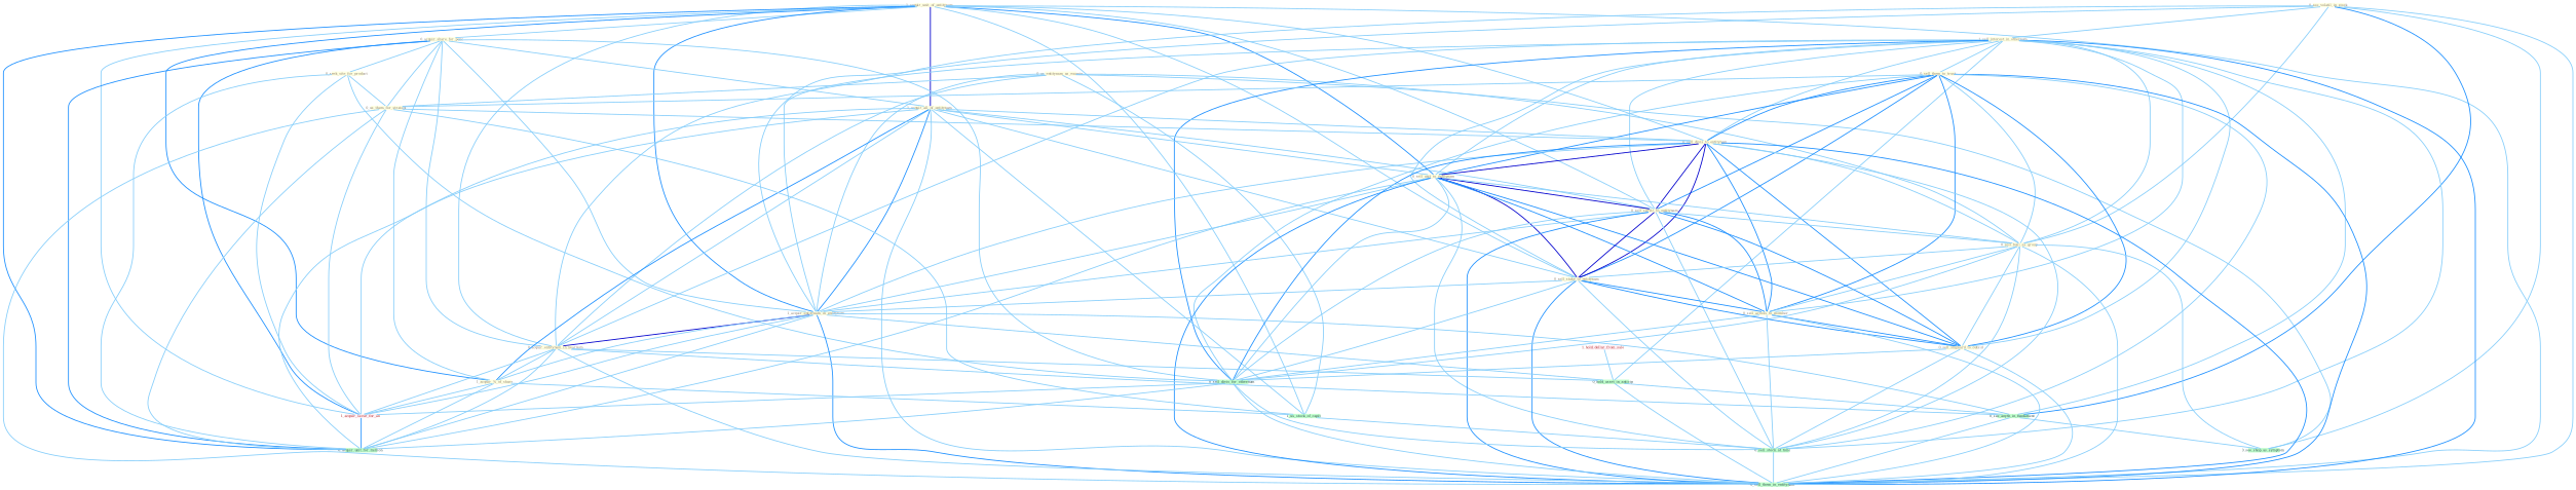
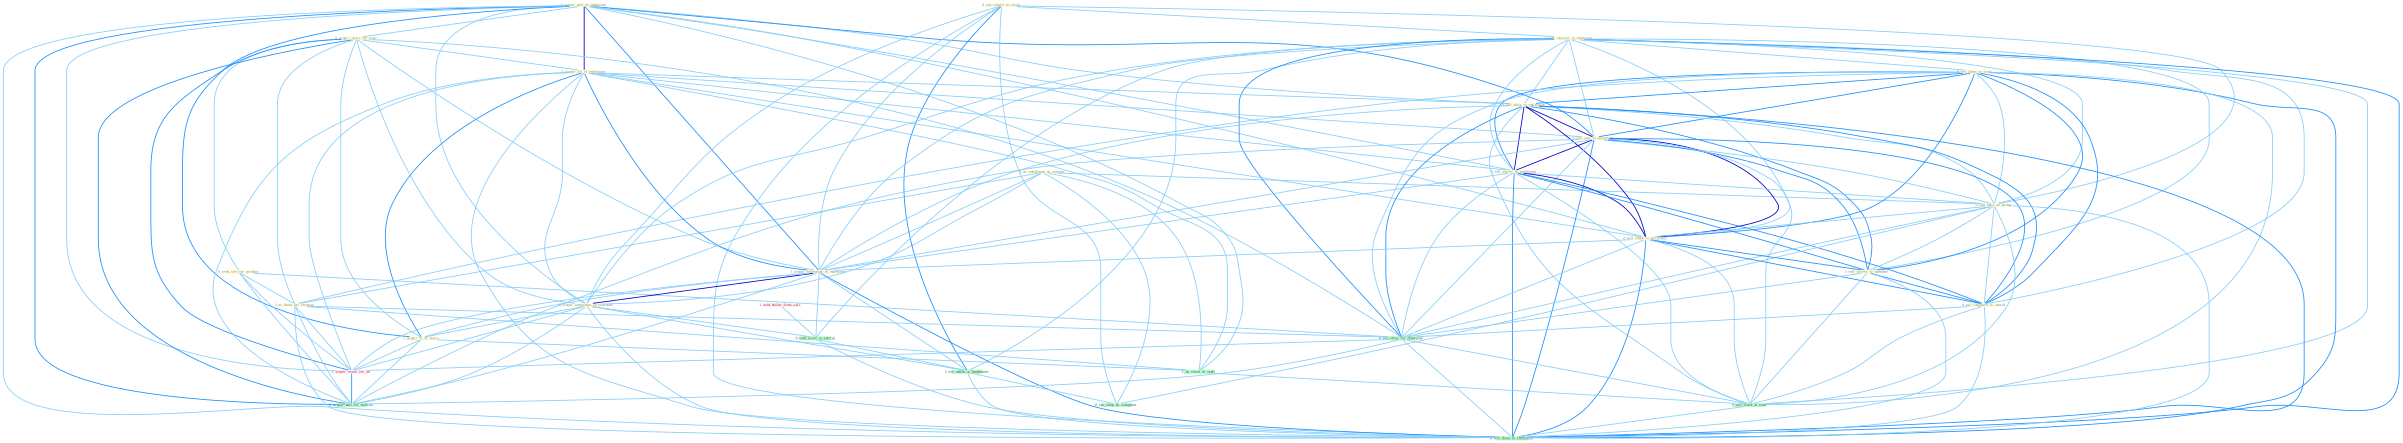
  graph {
    node [color="#ffffe0" fixedsize=true fontcolor="#8b7d6b" fontsize=4 shape=polygon style=filled]
    edge [color="#87cefa" w=1]
    "1_acquir_unit_of_entitynam " [height=.06 width=.5]
    "0_us_entitynam_as_examin " [height=.06 width=.5]
    "0_see_volatil_in_stock " [height=.06 width=.5]
    "1_sell_interest_in_othernum " [height=.06 width=.5]
    "0_acquir_share_for_penc " [height=.06 width=.5]
    "0_sell_them_to_trust " [height=.06 width=.5]
    "1_acquir_all_of_entitynam " [height=.06 width=.5]
    "0_seek_site_for_product " [height=.06 width=.5]
    "0_sell_divis_to_entitynam " [height=.06 width=.5]
    "0_sell_unit_to_entitynam " [height=.06 width=.5]
    "0_sell_servic_to_entitynam " [height=.06 width=.5]
    "0_sell_busi_as_group " [height=.06 width=.5]
    "0_sell_stake_to_entitynam " [height=.06 width=.5]
    "0_sell_access_to_member " [height=.06 width=.5]
    "1_acquir_entitynam_in_entitynam " [height=.06 width=.5]
    "0_acquir_entitynam_in_yearnum " [height=.06 width=.5]
    "0_sell_shipyard_to_outsid " [height=.06 width=.5]
    "1_acquir_%_of_share " [height=.06 width=.5]
    "0_us_them_for_strategi " [height=.06 width=.5]
    "1_acquir_secur_for_an " [color="#fff0f5" fontcolor="#b22222" height=.06 width=.5]
    "1_hold_dollar_from_sale " [color="#fff0f5" fontcolor="#b22222" height=.06 width=.5]
    "1_us_stock_of_capit " [color="#BDFCC9" fontcolor="#2f4f4f" height=.06 width=.5]
    "0_acquir_unit_for_million " [color="#BDFCC9" fontcolor="#2f4f4f" height=.06 width=.5]
    "0_sell_them_in_entitynam " [color="#BDFCC9" fontcolor="#2f4f4f" height=.06 width=.5]
    "0_see_shop_as_symptom " [color="#BDFCC9" fontcolor="#2f4f4f" height=.06 width=.5]
    "0_see_anyth_in_fundament " [color="#BDFCC9" fontcolor="#2f4f4f" height=.06 width=.5]
    "0_hold_asset_in_anticip " [color="#BDFCC9" fontcolor="#2f4f4f" height=.06 width=.5]
    "0_sell_divis_for_othernum " [color="#BDFCC9" fontcolor="#2f4f4f" height=.06 width=.5]
    "0_sell_stock_at_time " [color="#BDFCC9" fontcolor="#2f4f4f" height=.06 width=.5]
    subgraph sub_1 {
      "1_acquir_unit_of_entitynam "
      "0_us_entitynam_as_examin "
      "0_see_volatil_in_stock "
      "1_sell_interest_in_othernum "
      "0_acquir_share_for_penc "
      "0_sell_them_to_trust "
      "1_acquir_all_of_entitynam "
      "0_seek_site_for_product "
      "0_sell_divis_to_entitynam "
      "0_sell_unit_to_entitynam "
      "0_sell_servic_to_entitynam "
      "0_sell_busi_as_group "
      "0_sell_stake_to_entitynam "
      "0_sell_access_to_member "
      "1_acquir_entitynam_in_entitynam "
      "0_acquir_entitynam_in_yearnum "
      "0_sell_shipyard_to_outsid "
      "1_acquir_%_of_share "
      "0_us_them_for_strategi "
    }
    subgraph sub_2 {
      "1_acquir_secur_for_an "
      "1_hold_dollar_from_sale "
    }
    "1_acquir_unit_of_entitynam " -- "0_acquir_share_for_penc "
    "1_acquir_unit_of_entitynam " -- "1_acquir_all_of_entitynam " [color="#0000cd" w=3]
    "1_acquir_unit_of_entitynam " -- "0_sell_divis_to_entitynam "
    "1_acquir_unit_of_entitynam " -- "0_sell_unit_to_entitynam " [color="#1e90ff" w=2]
    "1_acquir_unit_of_entitynam " -- "0_sell_servic_to_entitynam "
    "1_acquir_unit_of_entitynam " -- "0_sell_stake_to_entitynam "
    "1_acquir_unit_of_entitynam " -- "1_acquir_entitynam_in_entitynam " [color="#1e90ff" w=2]
    "1_acquir_unit_of_entitynam " -- "0_acquir_entitynam_in_yearnum "
    "1_acquir_unit_of_entitynam " -- "1_acquir_%_of_share " [color="#1e90ff" w=2]
    "1_acquir_unit_of_entitynam " -- "1_acquir_secur_for_an "
    "1_acquir_unit_of_entitynam " -- "1_us_stock_of_capit "
    "1_acquir_unit_of_entitynam " -- "0_acquir_unit_for_million " [color="#1e90ff" w=2]
    "1_acquir_unit_of_entitynam " -- "0_sell_them_in_entitynam "
    "0_us_entitynam_as_examin " -- "0_sell_busi_as_group "
    "0_us_entitynam_as_examin " -- "1_acquir_entitynam_in_entitynam "
    "0_us_entitynam_as_examin " -- "0_acquir_entitynam_in_yearnum "
    "0_us_entitynam_as_examin " -- "0_us_them_for_strategi "
    "0_us_entitynam_as_examin " -- "1_us_stock_of_capit "
    "0_us_entitynam_as_examin " -- "0_see_shop_as_symptom "
    "0_see_volatil_in_stock " -- "1_sell_interest_in_othernum "
    "0_see_volatil_in_stock " -- "0_sell_busi_as_group "
    "0_see_volatil_in_stock " -- "1_acquir_entitynam_in_entitynam "
    "0_see_volatil_in_stock " -- "0_acquir_entitynam_in_yearnum "
    "0_see_volatil_in_stock " -- "0_sell_them_in_entitynam "
    "0_see_volatil_in_stock " -- "0_see_shop_as_symptom "
    "0_see_volatil_in_stock " -- "0_see_anyth_in_fundament " [color="#1e90ff" w=2]
    "1_sell_interest_in_othernum " -- "0_sell_them_to_trust "
    "1_sell_interest_in_othernum " -- "0_sell_divis_to_entitynam "
    "1_sell_interest_in_othernum " -- "0_sell_unit_to_entitynam "
    "1_sell_interest_in_othernum " -- "0_sell_servic_to_entitynam "
    "1_sell_interest_in_othernum " -- "0_sell_busi_as_group "
    "1_sell_interest_in_othernum " -- "0_sell_stake_to_entitynam "
    "1_sell_interest_in_othernum " -- "0_sell_access_to_member "
    "1_sell_interest_in_othernum " -- "1_acquir_entitynam_in_entitynam "
    "1_sell_interest_in_othernum " -- "0_acquir_entitynam_in_yearnum "
    "1_sell_interest_in_othernum " -- "0_sell_shipyard_to_outsid "
    "1_sell_interest_in_othernum " -- "0_sell_them_in_entitynam " [color="#1e90ff" w=2]
    "1_sell_interest_in_othernum " -- "0_see_anyth_in_fundament "
    "1_sell_interest_in_othernum " -- "0_hold_asset_in_anticip "
    "1_sell_interest_in_othernum " -- "0_sell_divis_for_othernum " [color="#1e90ff" w=2]
    "1_sell_interest_in_othernum " -- "0_sell_stock_at_time "
    "0_acquir_share_for_penc " -- "1_acquir_all_of_entitynam "
    "0_acquir_share_for_penc " -- "0_seek_site_for_product "
    "0_acquir_share_for_penc " -- "1_acquir_entitynam_in_entitynam "
    "0_acquir_share_for_penc " -- "0_acquir_entitynam_in_yearnum "
    "0_acquir_share_for_penc " -- "1_acquir_%_of_share "
    "0_acquir_share_for_penc " -- "0_us_them_for_strategi "
    "0_acquir_share_for_penc " -- "1_acquir_secur_for_an " [color="#1e90ff" w=2]
    "0_acquir_share_for_penc " -- "0_acquir_unit_for_million " [color="#1e90ff" w=2]
    "0_acquir_share_for_penc " -- "0_sell_divis_for_othernum "
    "0_sell_them_to_trust " -- "0_sell_divis_to_entitynam " [color="#1e90ff" w=2]
    "0_sell_them_to_trust " -- "0_sell_unit_to_entitynam " [color="#1e90ff" w=2]
    "0_sell_them_to_trust " -- "0_sell_servic_to_entitynam " [color="#1e90ff" w=2]
    "0_sell_them_to_trust " -- "0_sell_busi_as_group "
    "0_sell_them_to_trust " -- "0_sell_stake_to_entitynam " [color="#1e90ff" w=2]
    "0_sell_them_to_trust " -- "0_sell_access_to_member " [color="#1e90ff" w=2]
    "0_sell_them_to_trust " -- "0_sell_shipyard_to_outsid " [color="#1e90ff" w=2]
    "0_sell_them_to_trust " -- "0_us_them_for_strategi "
    "0_sell_them_to_trust " -- "0_sell_them_in_entitynam " [color="#1e90ff" w=2]
    "0_sell_them_to_trust " -- "0_sell_divis_for_othernum "
    "0_sell_them_to_trust " -- "0_sell_stock_at_time "
    "1_acquir_all_of_entitynam " -- "0_sell_divis_to_entitynam "
    "1_acquir_all_of_entitynam " -- "0_sell_unit_to_entitynam "
    "1_acquir_all_of_entitynam " -- "0_sell_servic_to_entitynam "
    "1_acquir_all_of_entitynam " -- "0_sell_stake_to_entitynam "
    "1_acquir_all_of_entitynam " -- "1_acquir_entitynam_in_entitynam " [color="#1e90ff" w=2]
    "1_acquir_all_of_entitynam " -- "0_acquir_entitynam_in_yearnum "
    "1_acquir_all_of_entitynam " -- "1_acquir_%_of_share " [color="#1e90ff" w=2]
    "1_acquir_all_of_entitynam " -- "1_acquir_secur_for_an "
    "1_acquir_all_of_entitynam " -- "1_us_stock_of_capit "
    "1_acquir_all_of_entitynam " -- "0_acquir_unit_for_million "
    "1_acquir_all_of_entitynam " -- "0_sell_them_in_entitynam "
    "0_seek_site_for_product " -- "0_us_them_for_strategi "
    "0_seek_site_for_product " -- "1_acquir_secur_for_an "
    "0_seek_site_for_product " -- "0_acquir_unit_for_million "
    "0_seek_site_for_product " -- "0_sell_divis_for_othernum "
    "0_sell_divis_to_entitynam " -- "0_sell_unit_to_entitynam " [color="#0000cd" w=3]
    "0_sell_divis_to_entitynam " -- "0_sell_servic_to_entitynam " [color="#0000cd" w=3]
    "0_sell_divis_to_entitynam " -- "0_sell_busi_as_group "
    "0_sell_divis_to_entitynam " -- "0_sell_stake_to_entitynam " [color="#0000cd" w=3]
    "0_sell_divis_to_entitynam " -- "0_sell_access_to_member " [color="#1e90ff" w=2]
    "0_sell_divis_to_entitynam " -- "1_acquir_entitynam_in_entitynam "
    "0_sell_divis_to_entitynam " -- "0_sell_shipyard_to_outsid " [color="#1e90ff" w=2]
    "0_sell_divis_to_entitynam " -- "0_sell_them_in_entitynam " [color="#1e90ff" w=2]
    "0_sell_divis_to_entitynam " -- "0_sell_divis_for_othernum " [color="#1e90ff" w=2]
    "0_sell_divis_to_entitynam " -- "0_sell_stock_at_time "
    "0_sell_unit_to_entitynam " -- "0_sell_servic_to_entitynam " [color="#0000cd" w=3]
    "0_sell_unit_to_entitynam " -- "0_sell_busi_as_group "
    "0_sell_unit_to_entitynam " -- "0_sell_stake_to_entitynam " [color="#0000cd" w=3]
    "0_sell_unit_to_entitynam " -- "0_sell_access_to_member " [color="#1e90ff" w=2]
    "0_sell_unit_to_entitynam " -- "1_acquir_entitynam_in_entitynam "
    "0_sell_unit_to_entitynam " -- "0_sell_shipyard_to_outsid " [color="#1e90ff" w=2]
    "0_sell_unit_to_entitynam " -- "0_acquir_unit_for_million "
    "0_sell_unit_to_entitynam " -- "0_sell_them_in_entitynam " [color="#1e90ff" w=2]
    "0_sell_unit_to_entitynam " -- "0_sell_divis_for_othernum "
    "0_sell_unit_to_entitynam " -- "0_sell_stock_at_time "
    "0_sell_servic_to_entitynam " -- "0_sell_busi_as_group "
    "0_sell_servic_to_entitynam " -- "0_sell_stake_to_entitynam " [color="#0000cd" w=3]
    "0_sell_servic_to_entitynam " -- "0_sell_access_to_member " [color="#1e90ff" w=2]
    "0_sell_servic_to_entitynam " -- "1_acquir_entitynam_in_entitynam "
    "0_sell_servic_to_entitynam " -- "0_sell_shipyard_to_outsid " [color="#1e90ff" w=2]
    "0_sell_servic_to_entitynam " -- "0_sell_them_in_entitynam " [color="#1e90ff" w=2]
    "0_sell_servic_to_entitynam " -- "0_sell_divis_for_othernum "
    "0_sell_servic_to_entitynam " -- "0_sell_stock_at_time "
    "0_sell_busi_as_group " -- "0_sell_stake_to_entitynam "
    "0_sell_busi_as_group " -- "0_sell_access_to_member "
    "0_sell_busi_as_group " -- "0_sell_shipyard_to_outsid "
    "0_sell_busi_as_group " -- "0_sell_them_in_entitynam "
    "0_sell_busi_as_group " -- "0_see_shop_as_symptom "
    "0_sell_busi_as_group " -- "0_sell_divis_for_othernum "
    "0_sell_busi_as_group " -- "0_sell_stock_at_time "
    "0_sell_stake_to_entitynam " -- "0_sell_access_to_member " [color="#1e90ff" w=2]
    "0_sell_stake_to_entitynam " -- "1_acquir_entitynam_in_entitynam "
    "0_sell_stake_to_entitynam " -- "0_sell_shipyard_to_outsid " [color="#1e90ff" w=2]
    "0_sell_stake_to_entitynam " -- "0_sell_them_in_entitynam " [color="#1e90ff" w=2]
    "0_sell_stake_to_entitynam " -- "0_sell_divis_for_othernum "
    "0_sell_stake_to_entitynam " -- "0_sell_stock_at_time "
    "0_sell_access_to_member " -- "0_sell_shipyard_to_outsid " [color="#1e90ff" w=2]
    "0_sell_access_to_member " -- "0_sell_them_in_entitynam "
    "0_sell_access_to_member " -- "0_sell_divis_for_othernum "
    "0_sell_access_to_member " -- "0_sell_stock_at_time "
    "1_acquir_entitynam_in_entitynam " -- "0_acquir_entitynam_in_yearnum " [color="#0000cd" w=3]
    "1_acquir_entitynam_in_entitynam " -- "1_acquir_%_of_share "
    "1_acquir_entitynam_in_entitynam " -- "1_acquir_secur_for_an "
    "1_acquir_entitynam_in_entitynam " -- "0_acquir_unit_for_million "
    "1_acquir_entitynam_in_entitynam " -- "0_sell_them_in_entitynam " [color="#1e90ff" w=2]
    "1_acquir_entitynam_in_entitynam " -- "0_see_anyth_in_fundament "
    "1_acquir_entitynam_in_entitynam " -- "0_hold_asset_in_anticip "
    "0_acquir_entitynam_in_yearnum " -- "1_acquir_%_of_share "
    "0_acquir_entitynam_in_yearnum " -- "1_acquir_secur_for_an "
    "0_acquir_entitynam_in_yearnum " -- "0_acquir_unit_for_million "
    "0_acquir_entitynam_in_yearnum " -- "0_sell_them_in_entitynam "
    "0_acquir_entitynam_in_yearnum " -- "0_see_anyth_in_fundament "
    "0_acquir_entitynam_in_yearnum " -- "0_hold_asset_in_anticip "
    "0_sell_shipyard_to_outsid " -- "0_sell_them_in_entitynam "
    "0_sell_shipyard_to_outsid " -- "0_sell_divis_for_othernum "
    "0_sell_shipyard_to_outsid " -- "0_sell_stock_at_time "
    "1_acquir_%_of_share " -- "1_acquir_secur_for_an "
    "1_acquir_%_of_share " -- "1_us_stock_of_capit "
    "1_acquir_%_of_share " -- "0_acquir_unit_for_million "
    "0_us_them_for_strategi " -- "1_acquir_secur_for_an "
    "0_us_them_for_strategi " -- "1_us_stock_of_capit "
    "0_us_them_for_strategi " -- "0_acquir_unit_for_million "
    "0_us_them_for_strategi " -- "0_sell_them_in_entitynam "
-   "0_us_them_for_strategi " -- "0_sell_divis_to_entitynam "
+   "0_us_them_for_strategi " -- "0_sell_divis_for_othernum "
    "1_acquir_secur_for_an " -- "0_acquir_unit_for_million " [color="#1e90ff" w=2]
    "1_hold_dollar_from_sale " -- "0_hold_asset_in_anticip "
    "1_us_stock_of_capit " -- "0_sell_stock_at_time "
    "0_see_anyth_in_fundament " -- "0_sell_them_in_entitynam "
    "0_see_anyth_in_fundament " -- "0_see_shop_as_symptom "
    "0_hold_asset_in_anticip " -- "0_sell_them_in_entitynam "
    "0_hold_asset_in_anticip " -- "0_see_anyth_in_fundament "
    "0_sell_divis_for_othernum " -- "1_acquir_secur_for_an "
    "0_sell_divis_for_othernum " -- "0_acquir_unit_for_million "
    "0_sell_divis_for_othernum " -- "0_sell_them_in_entitynam "
    "0_sell_divis_for_othernum " -- "0_sell_stock_at_time "
    "0_sell_stock_at_time " -- "0_sell_them_in_entitynam "
  }
